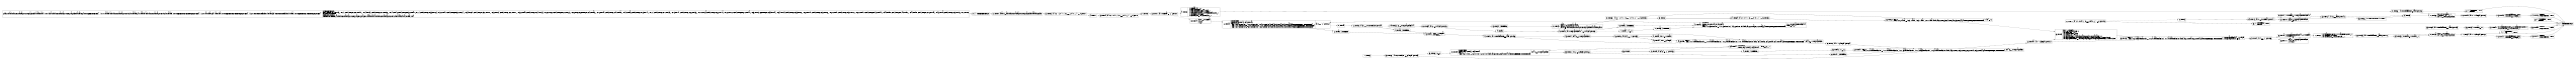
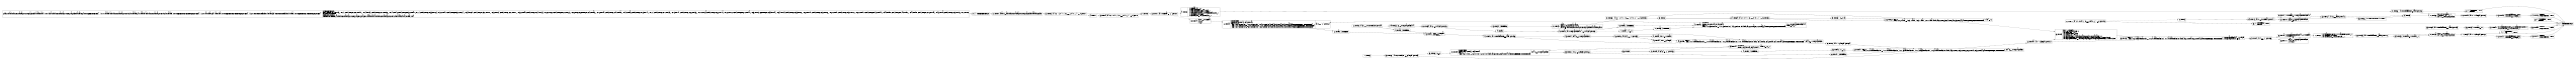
  digraph {
    rankdir=LR
    node [shape=record]
    n1 [label="{0\:\ ?|MTH_ENTER_BLOCK\l}"]
    n2 [label="{2\:\ 0x0000|float r0 = androidx.constraintlayout.core.ArrayLinkedVariables.epsilon\l}"]
    n3 [label="{3\:\ 0x0005|if ((r12 \> (\-r0) ? 1 : (r12 == (\-r0) ? 0 : \-1)) \<= 0) goto L7\l}"]
    n4 [label="{4\:\ 0x0007}"]
    n5 [label="{7\:\ 0x000c}"]
    n6 [label="{5\:\ 0x0009|if ((r12 \> r0 ? 1 : (r12 == r0 ? 0 : \-1)) \>= 0) goto L7\l}"]
    n7 [label="{8\:\ 0x0011|if (r10.mHead != (\-1)) goto L17\l}"]
    n8 [label="{1\:\ ?|MTH_EXIT_BLOCK\l}"]
    n9 [label="{9\:\ 0x0013|r10.mHead = 0\lr10.mArrayValues[0] = r12\lr10.mArrayIndices[0] = r11.f13id\lr10.mArrayNextIndices[r10.mHead] = \-1\lr11.usageInRowCount = r11.usageInRowCount + 1\lr11.addToRow(r10.mRow)\lr10.currentSize = r10.currentSize + 1\l}"]
    n10 [label="{15\:\ 0x0049|int r0 = r10.mHead\lr4 = \-1\lr5 = 0\l}"]
    n11 [label="{10\:\ 0x0036|if (r10.mDidFillOnce != false) goto L16\l}"]
    n12 [label="{16\:\ 0x004d|LOOP_START\lLOOP:0: B:16:0x004d\-\>B:42:0x00a5\lPHI: r0 r4 r5 \l  PHI: (r0v3 'current' int) = (r0v2 'current' int), (r0v4 'current' int) binds: [B:15:0x0049, B:42:0x00a5] A[DONT_GENERATE, DONT_INLINE]\l  PHI: (r4v1 'previous' int) = (r4v0 'previous' int), (r4v2 'previous' int) binds: [B:15:0x0049, B:42:0x00a5] A[DONT_GENERATE, DONT_INLINE]\l  PHI: (r5v1 'counter' int) = (r5v0 'counter' int), (r5v2 'counter' int) binds: [B:15:0x0049, B:42:0x00a5] A[DONT_GENERATE, DONT_INLINE]\l|if (r0 == (\-1)) goto L84\l}"]
    n13 [label="{11\:\ 0x0038|int r0 = r10.mLast + 1\lr10.mLast = r0\lint[] r1 = r10.mArrayIndices\l}"]
    n14 [label="{81\:\ ?|SYNTHETIC\lRETURN\l|return\l}"]
    n15 [label="{12\:\ 0x0040|if (r0 \< r1.length) goto L15\l}"]
    n16 [label="{13\:\ 0x0042|r10.mDidFillOnce = true\lr10.mLast = r1.length \- 1\l}"]
    n17 [label="{14\:\ 0x0048|RETURN\lORIG_RETURN\l|return\l}"]
    n18 [label="{82\:\ ?|SYNTHETIC\lRETURN\l|return\l}"]
-   n19 [label="{17\:\ 0x004f}"]
    n20 [label="{76\:\ 0x00ac|SYNTHETIC\l}"]
    n21 [label="{18\:\ 0x0051|if (r5 \>= r10.currentSize) goto L49\l}"]
    n22 [label="{43\:\ 0x00ac|int r6 = r10.mLast\lint r7 = r6 + 1\l}"]
    n23 [label="{19\:\ 0x0053|r6 = r10.mArrayIndices[r0]\l}"]
    n24 [label="{74\:\ 0x00ac|SYNTHETIC\l}"]
    n25 [label="{20\:\ 0x0059|if (r6 != r11.f13id) goto L23\l}"]
    n26 [label="{39\:\ 0x009c}"]
    n27 [label="{75\:\ 0x005b|SYNTHETIC\l}"]
    n28 [label="{40\:\ 0x00a2|if (r10.mArrayIndices[r0] \>= r11.f13id) goto L28\l}"]
    n29 [label="{21\:\ 0x005b|float[] r1 = r10.mArrayValues\lfloat r2 = r1[r0] + r12\lfloat r7 = androidx.constraintlayout.core.ArrayLinkedVariables.epsilon\l}"]
    n30 [label="{41\:\ 0x00a4|r4 = r0\l}"]
    n31 [label="{78\:\ 0x00a5|SYNTHETIC\l}"]
    n32 [label="{77\:\ 0x00a5|SYNTHETIC\l}"]
    n33 [label="{42\:\ 0x00a5|LOOP_END\lLOOP:0: B:16:0x004d\-\>B:42:0x00a5\lPHI: r4 \l  PHI: (r4v2 'previous' int) = (r4v1 'previous' int), (r4v3 'previous' int) binds: [B:78:0x00a5, B:77:0x00a5] A[DONT_GENERATE, DONT_INLINE]\l|r0 = r10.mArrayNextIndices[r0]\lint r5 = r5 + 1\l}"]
    n34 [label="{22\:\ 0x0065|if ((r2 \> (\-r7) ? 1 : (r2 == (\-r7) ? 0 : \-1)) \<= 0) goto L35\l}"]
    n35 [label="{23\:\ 0x0067}"]
    n36 [label="{26\:\ 0x006c|PHI: r2 \l  PHI: (r2v6 'v' float) = (r2v5 'v' float), (r2v5 'v' float), (r2v7 'v' float) binds: [B:22:0x0065, B:24:0x0069, B:25:0x006b] A[DONT_GENERATE, DONT_INLINE]\l|r1[r0] = r2\l}"]
    n37 [label="{24\:\ 0x0069|if ((r2 \> r7 ? 1 : (r2 == r7 ? 0 : \-1)) \>= 0) goto L35\l}"]
    n38 [label="{62\:\ 0x00dc|int r7 = r6.length\lint r6 = r10.ROW_SIZE * 2\lr10.ROW_SIZE = r6\lr10.mDidFillOnce = false\lr10.mLast = r7 + (\-1)\lr10.mArrayValues = java.util.Arrays.copyOf(r10.mArrayValues, r6)\lr10.mArrayIndices = java.util.Arrays.copyOf(r10.mArrayIndices, r10.ROW_SIZE)\lr10.mArrayNextIndices = java.util.Arrays.copyOf(r10.mArrayNextIndices, r10.ROW_SIZE)\l}"]
+   n39 [label="{25\:\ 0x006b|r2 = 0.0f\l}"]
    n40 [label="{27\:\ 0x0071|if ((r2 \> 0.0f ? 1 : (r2 == 0.0f ? 0 : \-1)) != 0) goto L48\l}"]
    n41 [label="{28\:\ 0x0073}"]
    n42 [label="{83\:\ ?|SYNTHETIC\lRETURN\l|return\l}"]
    n43 [label="{29\:\ 0x0075|if (r0 != r10.mHead) goto L47\l}"]
    n44 [label="{30\:\ 0x0077|r10.mHead = r10.mArrayNextIndices[r0]\l}"]
    n45 [label="{31\:\ 0x007e|int[] r1 = r10.mArrayNextIndices\lr1[r4] = r1[r0]\l}"]
    n46 [label="{32\:\ 0x0084|if (r13 == false) goto L42\l}"]
    n47 [label="{33\:\ 0x0086|r11.removeFromRow(r10.mRow)\l}"]
    n48 [label="{34\:\ 0x008b}"]
    n49 [label="{35\:\ 0x008d|if (r10.mDidFillOnce == false) goto L45\l}"]
    n50 [label="{36\:\ 0x008f|r10.mLast = r0\l}"]
    n51 [label="{37\:\ 0x0091|r11.usageInRowCount = r11.usageInRowCount \- 1\lr10.currentSize = r10.currentSize \- 1\l}"]
    n52 [label="{38\:\ 0x009b|RETURN\lORIG_RETURN\l|return\l}"]
    n53 [label="{44\:\ 0x00b2|if (r10.mDidFillOnce == false) goto L56\l}"]
    n54 [label="{45\:\ 0x00b4|int[] r8 = r10.mArrayIndices\l}"]
    n55 [label="{49\:\ 0x00be|PHI: r7 \l  PHI: (r7v1 'availableIndice' int) = (r7v0 'availableIndice' int), (r7v6 'availableIndice' int), (r7v7 'availableIndice' int) binds: [B:44:0x00b2, B:48:0x00bd, B:47:0x00ba] A[DONT_GENERATE, DONT_INLINE]\l|int[] r6 = r10.mArrayIndices\l}"]
    n56 [label="{46\:\ 0x00b8|if (r8[r6] != (\-1)) goto L55\l}"]
    n57 [label="{50\:\ 0x00c1|if (r7 \< r6.length) goto L69\l}"]
    n58 [label="{47\:\ 0x00ba|int r7 = r10.mLast\l}"]
    n59 [label="{48\:\ 0x00bd|int r7 = r8.length\l}"]
    n60 [label="{60\:\ 0x00d7|PHI: r7 \l  PHI: (r7v2 'availableIndice' int) = (r7v1 'availableIndice' int), (r7v1 'availableIndice' int), (r7v1 'availableIndice' int), (r7v5 'availableIndice' int) binds: [B:50:0x00c1, B:52:0x00c6, B:80:0x00d7, B:58:0x00d2] A[DONT_GENERATE, DONT_INLINE]\l|int[] r6 = r10.mArrayIndices\l}"]
    n61 [label="{51\:\ 0x00c3}"]
    n62 [label="{52\:\ 0x00c6|if (r10.currentSize \>= r6.length) goto L69\l}"]
    n63 [label="{61\:\ 0x00da|if (r7 \< r6.length) goto L72\l}"]
    n64 [label="{53\:\ 0x00c8|r6 = 0\l}"]
    n65 [label="{54\:\ 0x00c9|LOOP_START\lLOOP:1: B:54:0x00c9\-\>B:59:0x00d4\lPHI: r6 \l  PHI: (r6v11 'i' int) = (r6v10 'i' int), (r6v12 'i' int) binds: [B:53:0x00c8, B:59:0x00d4] A[DONT_GENERATE, DONT_INLINE]\l|int[] r8 = r10.mArrayIndices\l}"]
    n66 [label="{55\:\ 0x00cc|if (r6 \>= r8.length) goto L68\l}"]
    n67 [label="{56\:\ 0x00ce}"]
    n68 [label="{80\:\ 0x00d7|SYNTHETIC\l}"]
    n69 [label="{57\:\ 0x00d0|if (r8[r6] != (\-1)) goto L65\l}"]
-   n70 [label="{59\:\ 0x00d4|LOOP_END\lLOOP:1: B:54:0x00c9\-\>B:59:0x00d4\l|int r6 = r6 + 1\l}"]
+   n70 [label="{59\:\ 0x00d4|LOOP_END\lLOOP:1: B:54:0x00c9\-\>B:59:0x00d4\l|value r6 = r6 + 1\l}"]
    n71 [label="{79\:\ 0x00d2|SYNTHETIC\l}"]
    n72 [label="{58\:\ 0x00d2|r7 = r6\l}"]
    n73 [label="{63\:\ 0x0105|PHI: r7 \l  PHI: (r7v3 'availableIndice' int) = (r7v2 'availableIndice' int), (r7v4 'availableIndice' int) binds: [B:61:0x00da, B:62:0x00dc] A[DONT_GENERATE, DONT_INLINE]\l|r10.mArrayIndices[r7] = r11.f13id\lr10.mArrayValues[r7] = r12\l}"]
    n74 [label="{64\:\ 0x010f|if (r4 == (\-1)) goto L83\l}"]
    n75 [label="{65\:\ 0x0111|int[] r1 = r10.mArrayNextIndices\lr1[r7] = r1[r4]\lr1[r4] = r7\l}"]
    n76 [label="{66\:\ 0x011a|r10.mArrayNextIndices[r7] = r10.mHead\lr10.mHead = r7\l}"]
    n77 [label="{67\:\ 0x0122|r11.usageInRowCount = r11.usageInRowCount + 1\lr11.addToRow(r10.mRow)\lr10.currentSize = r10.currentSize + 1\l}"]
    n78 [label="{68\:\ 0x0133|if (r10.mDidFillOnce != false) goto L78\l}"]
    n79 [label="{69\:\ 0x0135|r10.mLast = r10.mLast + 1\l}"]
    n80 [label="{70\:\ 0x013a|int r1 = r10.mLast\lint[] r2 = r10.mArrayIndices\l}"]
    n81 [label="{71\:\ 0x013f|if (r1 \< r2.length) goto L82\l}"]
    n82 [label="{72\:\ 0x0141|r10.mDidFillOnce = true\lr10.mLast = r2.length \- 1\l}"]
    n83 [label="{84\:\ ?|SYNTHETIC\lUSE\l|return\l}"]
    n84 [label="{73\:\ 0x0147|RETURN\lORIG_RETURN\l|return\l}"]
    n85 [label="{public void androidx.constraintlayout.core.ArrayLinkedVariables.add((r10v0 'this' androidx.constraintlayout.core.ArrayLinkedVariables A[IMMUTABLE_TYPE, THIS]), (r11v0 'variable' androidx.constraintlayout.core.SolverVariable A[D('variable' androidx.constraintlayout.core.SolverVariable), IMMUTABLE_TYPE, METHOD_ARGUMENT]), (r12v0 'value' float A[D('value' float), IMMUTABLE_TYPE, METHOD_ARGUMENT]), (r13v0 'removeFromDefinition' boolean A[D('removeFromDefinition' boolean), IMMUTABLE_TYPE, METHOD_ARGUMENT]))  | USE_LINES_HINTS\lCROSS_EDGE: B:14:0x0048 \-\> B:1:?, CROSS_EDGE: B:12:0x0040 \-\> B:14:0x0048, CROSS_EDGE: B:10:0x0036 \-\> B:14:0x0048, CROSS_EDGE: B:38:0x009b \-\> B:1:?, CROSS_EDGE: B:35:0x008d \-\> B:37:0x0091, CROSS_EDGE: B:32:0x0084 \-\> B:34:0x008b, CROSS_EDGE: B:31:0x007e \-\> B:32:0x0084, CROSS_EDGE: B:27:0x0071 \-\> B:38:0x009b, CROSS_EDGE: B:24:0x0069 \-\> B:26:0x006c, CROSS_EDGE: B:22:0x0065 \-\> B:26:0x006c, BACK_EDGE: B:42:0x00a5 \-\> B:16:0x004d, CROSS_EDGE: B:40:0x00a2 \-\> B:42:0x00a5, CROSS_EDGE: B:73:0x0147 \-\> B:1:?, CROSS_EDGE: B:71:0x013f \-\> B:73:0x0147, CROSS_EDGE: B:68:0x0133 \-\> B:70:0x013a, CROSS_EDGE: B:66:0x011a \-\> B:67:0x0122, CROSS_EDGE: B:61:0x00da \-\> B:63:0x0105, BACK_EDGE: B:59:0x00d4 \-\> B:54:0x00c9, CROSS_EDGE: B:55:0x00cc \-\> B:60:0x00d7, CROSS_EDGE: B:52:0x00c6 \-\> B:60:0x00d7, CROSS_EDGE: B:50:0x00c1 \-\> B:60:0x00d7, CROSS_EDGE: B:48:0x00bd \-\> B:49:0x00be, CROSS_EDGE: B:44:0x00b2 \-\> B:49:0x00be, CROSS_EDGE: B:16:0x004d \-\> B:43:0x00ac, CROSS_EDGE: B:3:0x0005 \-\> B:7:0x000c\lINLINE_NOT_NEEDED\lTYPE_VARS: EMPTY\lMETHOD_OVERRIDE: [androidx.constraintlayout.core.ArrayRow.ArrayRowVariables.add(androidx.constraintlayout.core.SolverVariable, float, boolean):void]\l}"]
    n1 -> n2
    n2 -> n3
    n3 -> n4 [style=dashed]
    n3 -> n5
    n4 -> n6
    n5 -> n7
    n6 -> n5
    n7 -> n9 [style=dashed]
    n7 -> n10 [style=dashed]
    n9 -> n11
    n10 -> n12
    n11 -> n13 [style=solid]
    n11 -> n14
-   n12 -> n19 [style=dashed]
    n12 -> n20
    n13 -> n15
    n14 -> n8
    n15 -> n16 [style=dashed]
    n16 -> n17
    n17 -> n8
    n18 -> n8
-   n19 -> n21
    n20 -> n22
    n21 -> n23 [style=dashed]
    n21 -> n24
    n22 -> n53
    n23 -> n25
    n24 -> n22
    n25 -> n26
    n25 -> n27 [style=dashed]
    n26 -> n28
    n27 -> n29
    n28 -> n30 [style=dashed]
    n28 -> n31
    n29 -> n34
    n30 -> n32
    n31 -> n33
    n32 -> n33
    n33 -> n12
    n34 -> n35 [style=dashed]
    n34 -> n36
    n35 -> n37
    n36 -> n38
    n37 -> n36
+   n37 -> n39 [style=dashed]
    n38 -> n73
+   n39 -> n36
    n40 -> n41 [style=dashed]
    n40 -> n42
    n41 -> n43
    n42 -> n8
    n43 -> n44 [style=dashed]
    n43 -> n45
    n44 -> n46
    n45 -> n46
    n46 -> n47 [style=dashed]
    n46 -> n48
    n47 -> n48
    n48 -> n13
    n49 -> n50 [style=dashed]
    n50 -> n51
    n51 -> n52
    n52 -> n8
    n53 -> n54 [style=dashed]
    n53 -> n55
    n54 -> n56
    n55 -> n57
    n56 -> n55
    n56 -> n58 [style=solid]
    n56 -> n59
    n57 -> n60
    n59 -> n55
    n60 -> n63
    n61 -> n62
    n62 -> n60
    n62 -> n64 [style=dashed]
    n63 -> n38 [style=dashed]
    n63 -> n73
    n64 -> n65
    n65 -> n66
    n66 -> n67 [style=dashed]
    n66 -> n68
    n67 -> n69
    n68 -> n60
    n69 -> n70
    n69 -> n71 [style=dashed]
    n70 -> n65
    n71 -> n72
    n72 -> n60
    n73 -> n74
    n74 -> n75 [style=dashed]
    n74 -> n76
    n76 -> n77
    n77 -> n78
    n78 -> n79 [style=dashed]
    n78 -> n80
    n79 -> n80
    n80 -> n81
    n81 -> n82 [style=dashed]
    n81 -> n83
    n82 -> n84
    n83 -> n8
    n84 -> n8
    n85 -> n1
  }
